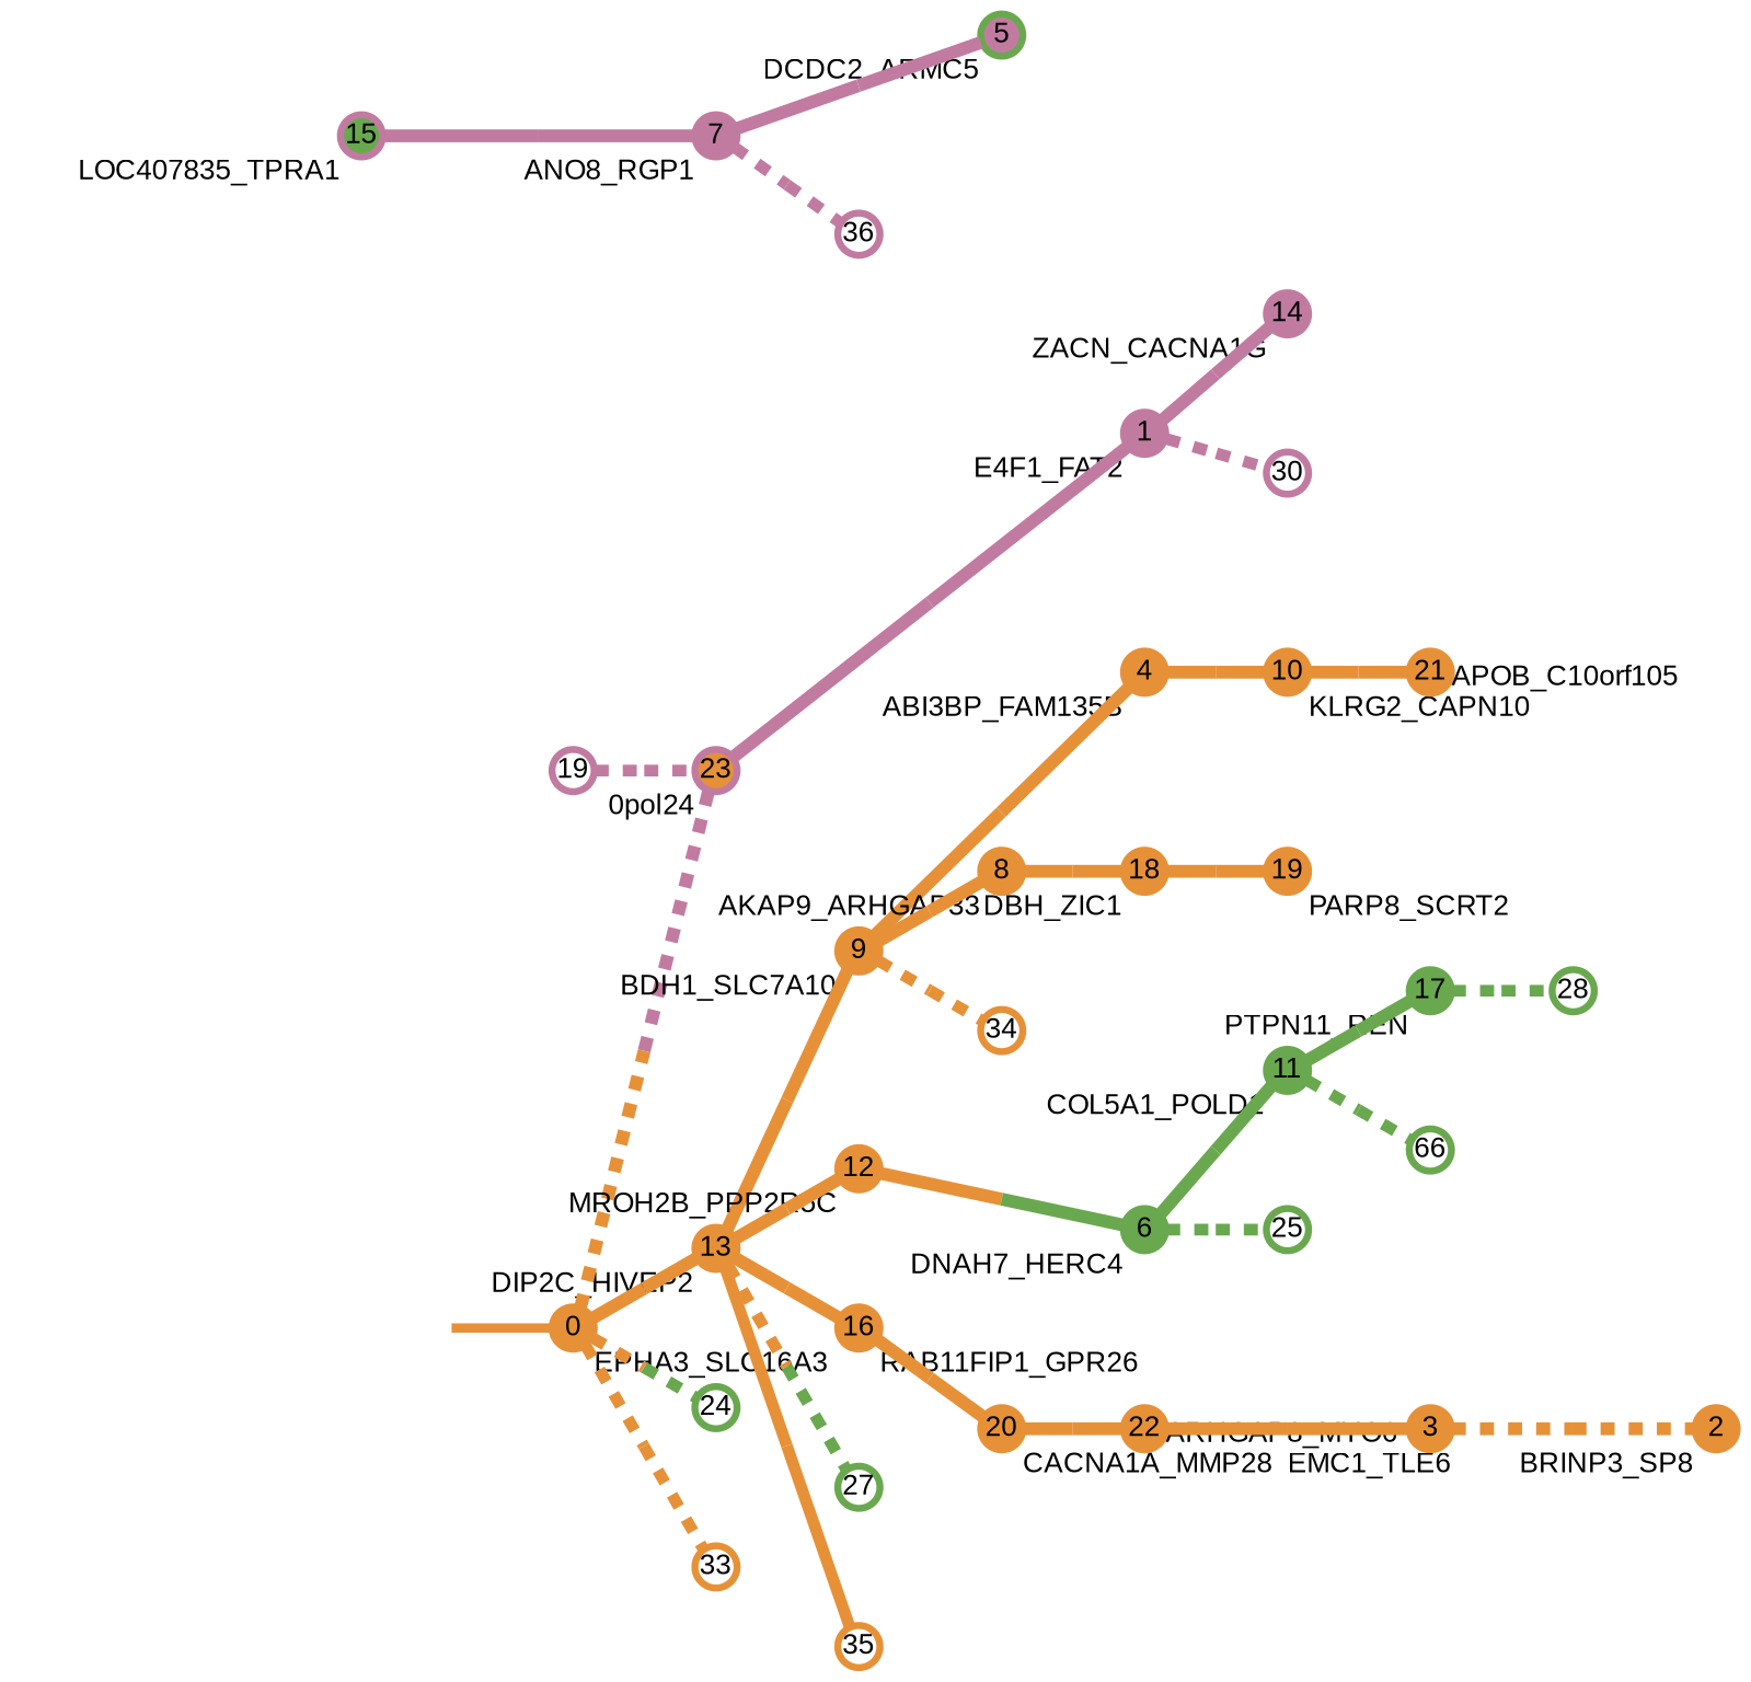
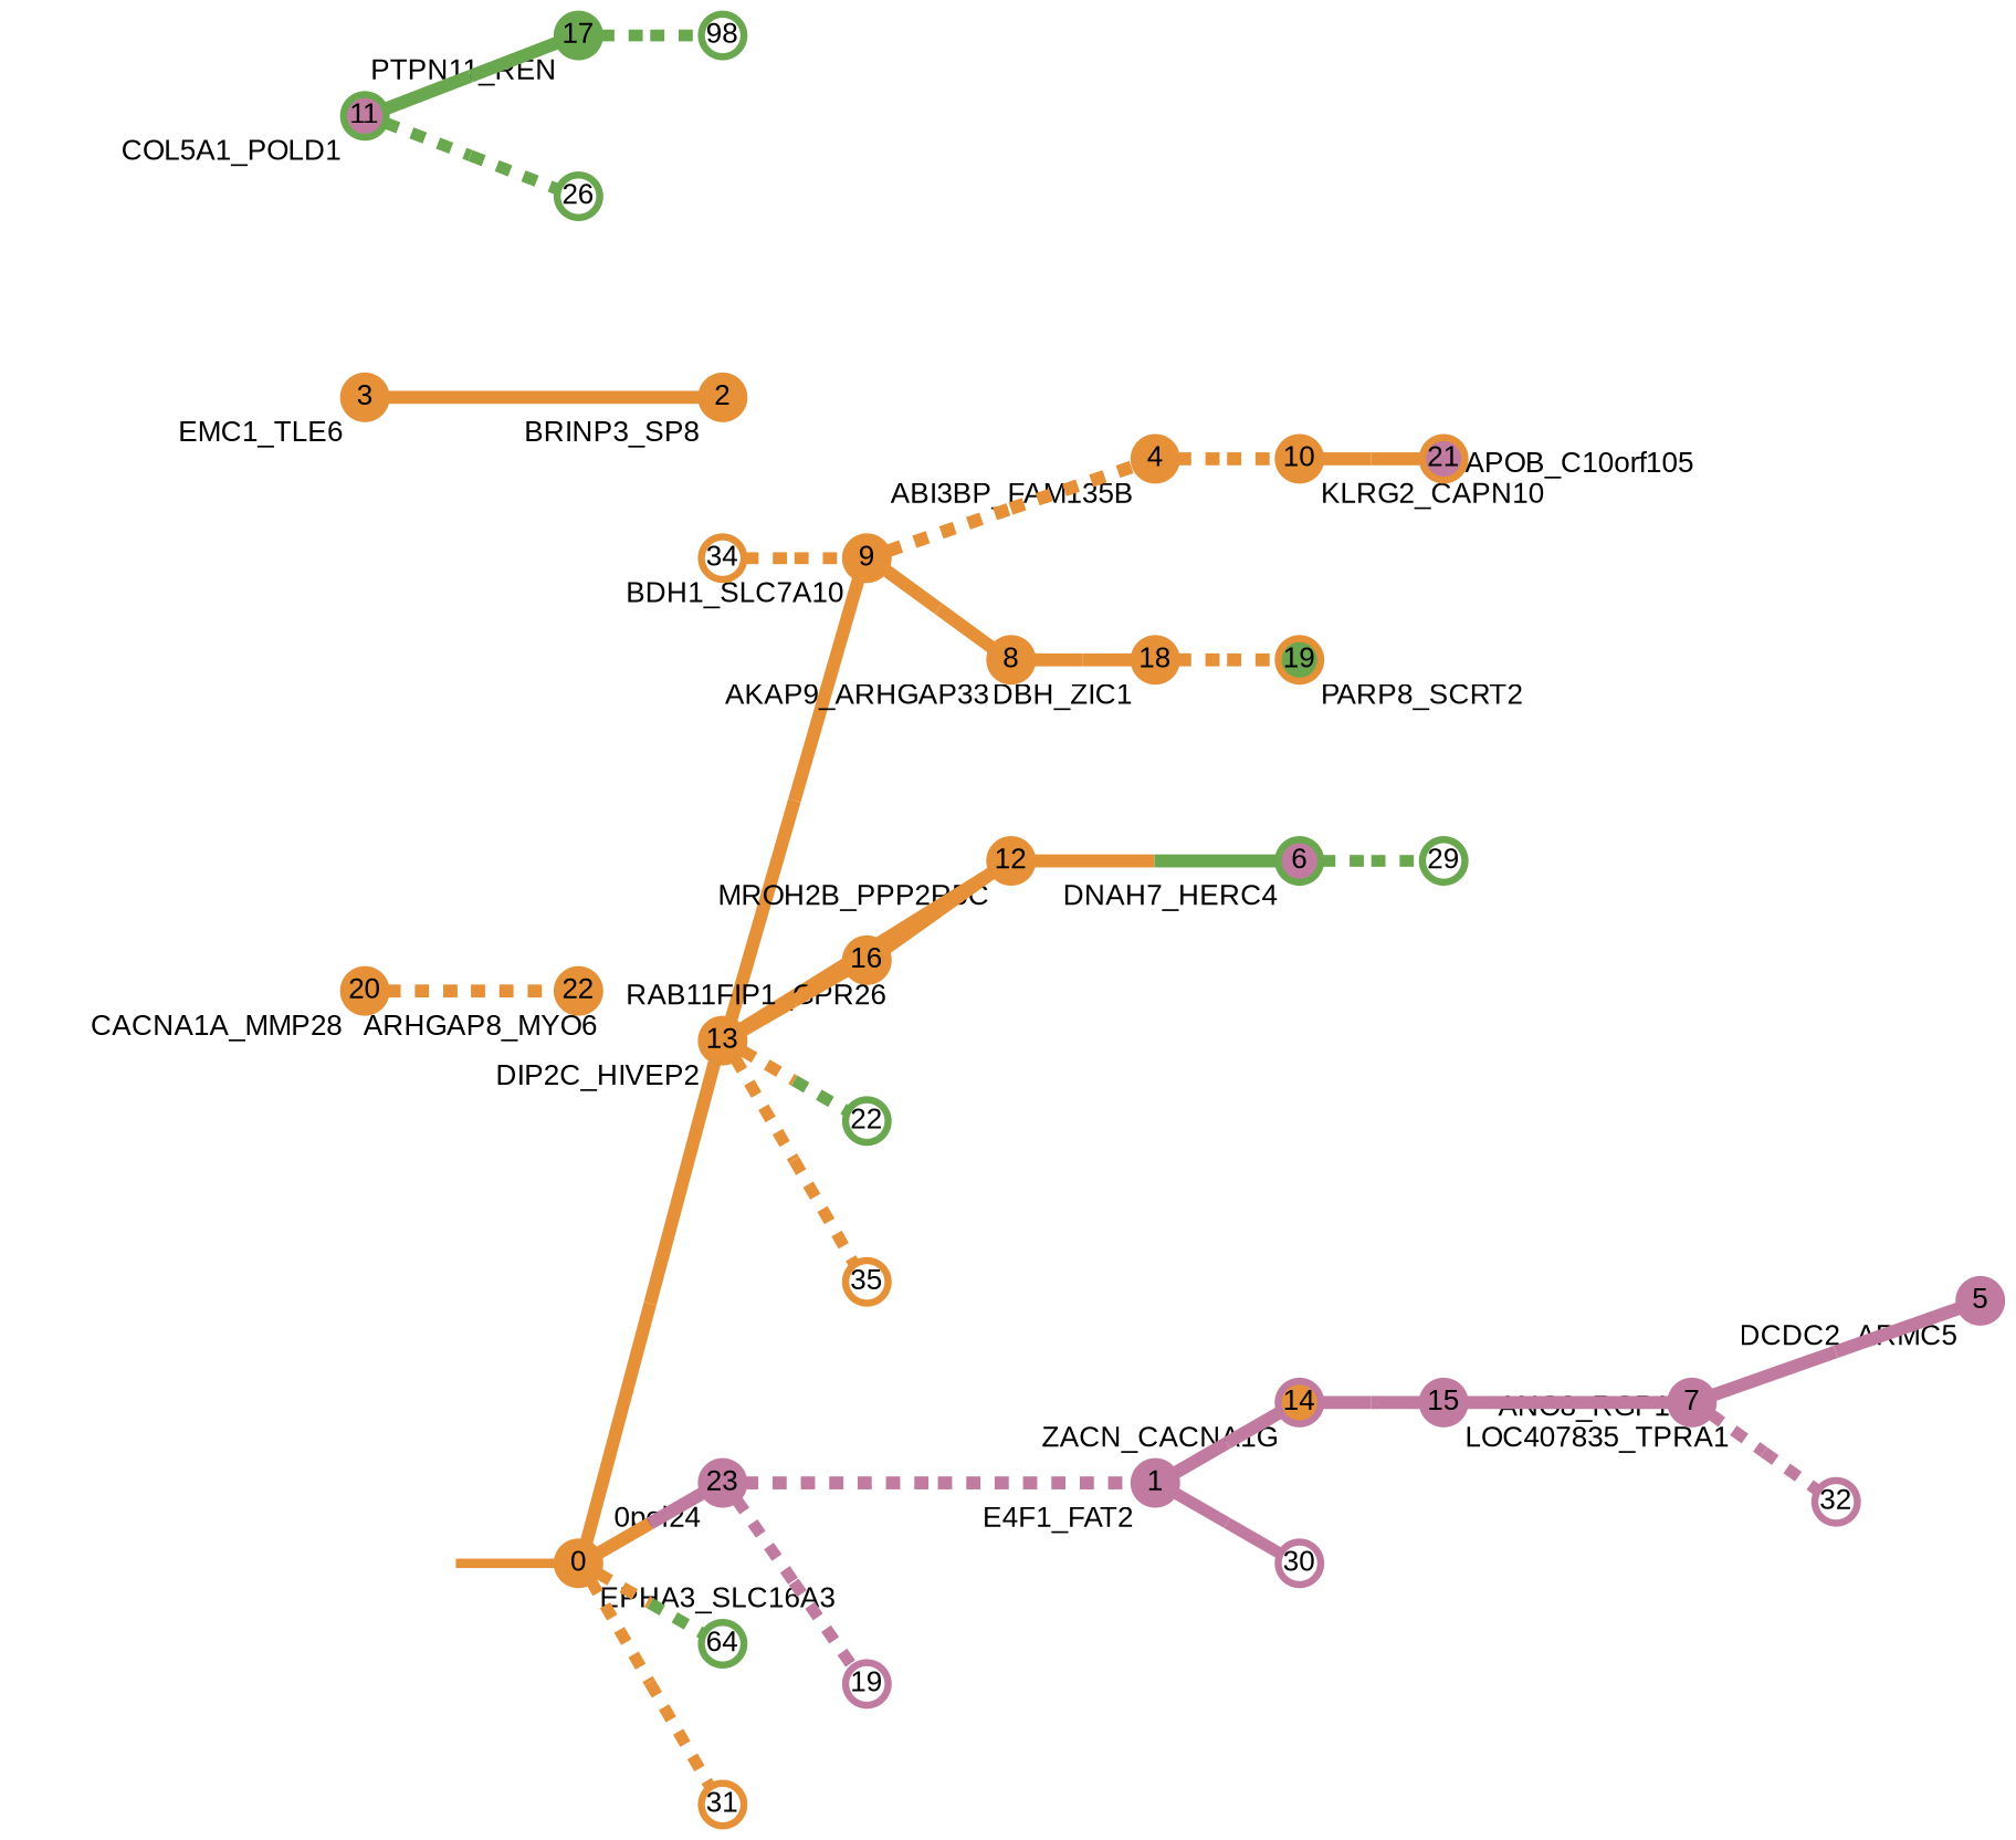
  strict digraph {
    fontname="Liberation Sans"
    forcelabels=true
    nodesep=0.7
    rankdir=LR
    ranksep=0.6
    splines=false
    node [color="#e69138ff" fillcolor="#e69138ff" fixedsize=true fontname="Liberation Sans" fontsize="12pt" penwidth=3 shape=circle style=filled]
    edge [arrowsize=0 color="#e69138ff;0.5:#e69138ff" fontname="Liberation Sans" minlen=1.1136363744735718 penwidth=5.5 style=solid]
    0 [height=0.25 xlabel=EPHA3_SLC16A3]
    13 [height=0.25 xlabel=DIP2C_HIVEP2]
-   23 [color="#c27ba0ff" height=0.25 xlabel="0pol24"]
-   24 [color="#6aa84fff" fillcolor="#6aa84fff" height=0.25 style=solid]
-   33 [height=0.25 style=solid]
+   23 [color="#c27ba0ff" fillcolor="#c27ba0ff" height=0.25 xlabel="0pol24"]
+   24 [color="#6aa84fff" fillcolor="#6aa84fff" height=0.25 style=solid label=64]
+   33 [height=0.25 style=solid label=31]
    9 [height=0.25 xlabel=BDH1_SLC7A10]
    12 [height=0.25 xlabel=MROH2B_PPP2R5C]
    16 [height=0.25 xlabel=RAB11FIP1_GPR26]
-   27 [color="#6aa84fff" fillcolor="#6aa84fff" height=0.25 style=solid]
+   27 [color="#6aa84fff" fillcolor="#6aa84fff" height=0.25 style=solid label=22]
    35 [height=0.25 style=solid]
    1 [color="#c27ba0ff" fillcolor="#c27ba0ff" height=0.25 xlabel=E4F1_FAT2]
    n12 [color="#c27ba0ff" fillcolor="#c27ba0ff" height=0.25 label=19 style=solid]
    4 [height=0.25 xlabel=ABI3BP_FAM135B]
    8 [height=0.25 xlabel=AKAP9_ARHGAP33]
    34 [height=0.25 style=solid]
-   6 [color="#6aa84fff" fillcolor="#6aa84fff" height=0.25 xlabel=DNAH7_HERC4]
+   6 [color="#6aa84fff" fillcolor="#c27ba0ff" height=0.25 xlabel=DNAH7_HERC4]
    20 [height=0.25 xlabel=CACNA1A_MMP28]
-   14 [color="#c27ba0ff" fillcolor="#c27ba0ff" height=0.25 xlabel=ZACN_CACNA1G]
+   14 [color="#c27ba0ff" height=0.25 xlabel=ZACN_CACNA1G]
    30 [color="#c27ba0ff" fillcolor="#c27ba0ff" height=0.25 style=solid]
-   15 [color="#c27ba0ff" fillcolor="#6aa84fff" height=0.25 xlabel=LOC407835_TPRA1]
+   15 [color="#c27ba0ff" fillcolor="#c27ba0ff" height=0.25 xlabel=LOC407835_TPRA1]
    7 [color="#c27ba0ff" fillcolor="#c27ba0ff" height=0.25 xlabel=ANO8_RGP1]
    3 [height=0.25 xlabel=EMC1_TLE6]
    2 [height=0.25 xlabel=BRINP3_SP8]
    10 [height=0.25 xlabel=KLRG2_CAPN10]
-   21 [height=0.25 xlabel=APOB_C10orf105]
-   5 [color="#6aa84fff" fillcolor="#c27ba0ff" height=0.25 xlabel=DCDC2_ARMC5]
-   11 [color="#6aa84fff" fillcolor="#6aa84fff" height=0.25 xlabel=COL5A1_POLD1]
-   25 [color="#6aa84fff" fillcolor="#6aa84fff" height=0.25 style=solid]
+   21 [fillcolor="#c27ba0ff" height=0.25 xlabel=APOB_C10orf105]
+   5 [color="#c27ba0ff" fillcolor="#c27ba0ff" height=0.25 xlabel=DCDC2_ARMC5]
+   11 [color="#6aa84fff" fillcolor="#c27ba0ff" height=0.25 xlabel=COL5A1_POLD1]
+   25 [color="#6aa84fff" fillcolor="#6aa84fff" height=0.25 style=solid label=29]
    17 [color="#6aa84fff" fillcolor="#6aa84fff" height=0.25 xlabel=PTPN11_REN]
-   26 [color="#6aa84fff" fillcolor="#6aa84fff" height=0.25 style=solid label=66]
-   28 [color="#6aa84fff" fillcolor="#6aa84fff" height=0.25 style=solid]
-   32 [color="#c27ba0ff" fillcolor="#c27ba0ff" height=0.25 style=solid label=36]
+   26 [color="#6aa84fff" fillcolor="#6aa84fff" height=0.25 style=solid]
+   28 [color="#6aa84fff" fillcolor="#6aa84fff" height=0.25 style=solid label=98]
+   32 [color="#c27ba0ff" fillcolor="#c27ba0ff" height=0.25 style=solid]
    18 [height=0.25 xlabel=DBH_ZIC1]
-   19 [height=0.25 xlabel=PARP8_SCRT2]
+   19 [fillcolor="#6aa84fff" height=0.25 xlabel=PARP8_SCRT2]
    22 [height=0.25 xlabel=ARHGAP8_MYO6]
    normal [style=invis xlabel=EPHA3_SLC16A3 color="" fillcolor="" fixedsize="" fontsize="" shape=""]
    0 -> 13 [minlen=1.3636363744735718]
-   0 -> 23 [color="#e69138ff;0.5:#c27ba0ff" style=dashed]
+   0 -> 23 [color="#e69138ff;0.5:#c27ba0ff"]
    0 -> 24 [color="#e69138ff;0.5:#6aa84fff" penwidth=5 style=dashed]
    0 -> 33 [penwidth=5 style=dashed]
    13 -> 9 [minlen=1.8636363744735718]
    13 -> 12 [minlen=1.4090908765792847]
    13 -> 16 [minlen=1.3181817531585693]
    13 -> 27 [color="#e69138ff;0.5:#6aa84fff" penwidth=5 style=dashed]
-   13 -> 35 [penwidth=5]
-   23 -> 1 [color="#c27ba0ff;0.5:#c27ba0ff" minlen=3.0]
-   n12 -> 23 [color="#c27ba0ff;0.5:#c27ba0ff" penwidth=5 style=dashed]
-   9 -> 4 [minlen=2.3636364936828613]
+   13 -> 35 [penwidth=5 style=dashed]
+   23 -> 1 [color="#c27ba0ff;0.5:#c27ba0ff" minlen=3.0 style=dashed]
+   23 -> n12 [color="#c27ba0ff;0.5:#c27ba0ff" penwidth=5 style=dashed]
+   9 -> 4 [minlen=2.3636364936828613 style=dashed]
    9 -> 8 [minlen=1.954545497894287]
-   9 -> 34 [penwidth=5 style=dashed]
+   34 -> 9 [penwidth=5 style=dashed]
    12 -> 6 [color="#e69138ff;0.5:#6aa84fff" minlen=2.1363635063171387]
-   16 -> 20 [minlen=1.2727272510528564]
+   16 -> 12 [minlen=1.2727272510528564]
    1 -> 14 [color="#c27ba0ff;0.5:#c27ba0ff" minlen=1.3181817531585693]
-   1 -> 30 [color="#c27ba0ff;0.5:#c27ba0ff" penwidth=5 style=dashed]
-   4 -> 10 [minlen=1.6818182468414307]
+   1 -> 30 [color="#c27ba0ff;0.5:#c27ba0ff" penwidth=5]
+   4 -> 10 [minlen=1.6818182468414307 style=dashed]
    8 -> 18 [minlen=1.2727272510528564]
-   6 -> 11 [color="#6aa84fff;0.5:#6aa84fff" minlen=1.6363636255264282]
    6 -> 25 [color="#6aa84fff;0.5:#6aa84fff" penwidth=5 style=dashed]
-   20 -> 22 [minlen=1.2272727489471436]
+   20 -> 22 [minlen=1.2272727489471436 style=dashed]
+   14 -> 15 [color="#c27ba0ff;0.5:#c27ba0ff" minlen=1.3181817531585693]
    15 -> 7 [color="#c27ba0ff;0.5:#c27ba0ff" minlen=2.045454502105713]
    7 -> 5 [color="#c27ba0ff;0.5:#c27ba0ff" minlen=2.1818180084228516]
    7 -> 32 [color="#c27ba0ff;0.5:#c27ba0ff" penwidth=5 style=dashed]
-   3 -> 2 [minlen=2.8636364936828613 style=dashed]
+   3 -> 2 [minlen=2.8636364936828613]
    10 -> 21 [minlen=1.2727272510528564]
    11 -> 17 [color="#6aa84fff;0.5:#6aa84fff" minlen=1.3181817531585693]
    11 -> 26 [color="#6aa84fff;0.5:#6aa84fff" penwidth=5 style=dashed]
    17 -> 28 [color="#6aa84fff;0.5:#6aa84fff" penwidth=5 style=dashed]
-   18 -> 19 [minlen=1.2727272510528564]
-   22 -> 3 [minlen=2.3636364936828613]
+   18 -> 19 [minlen=1.2727272510528564 style=dashed]
    normal -> 0 [color="#e69138ff" penwidth=4 minlen=""]
  }
